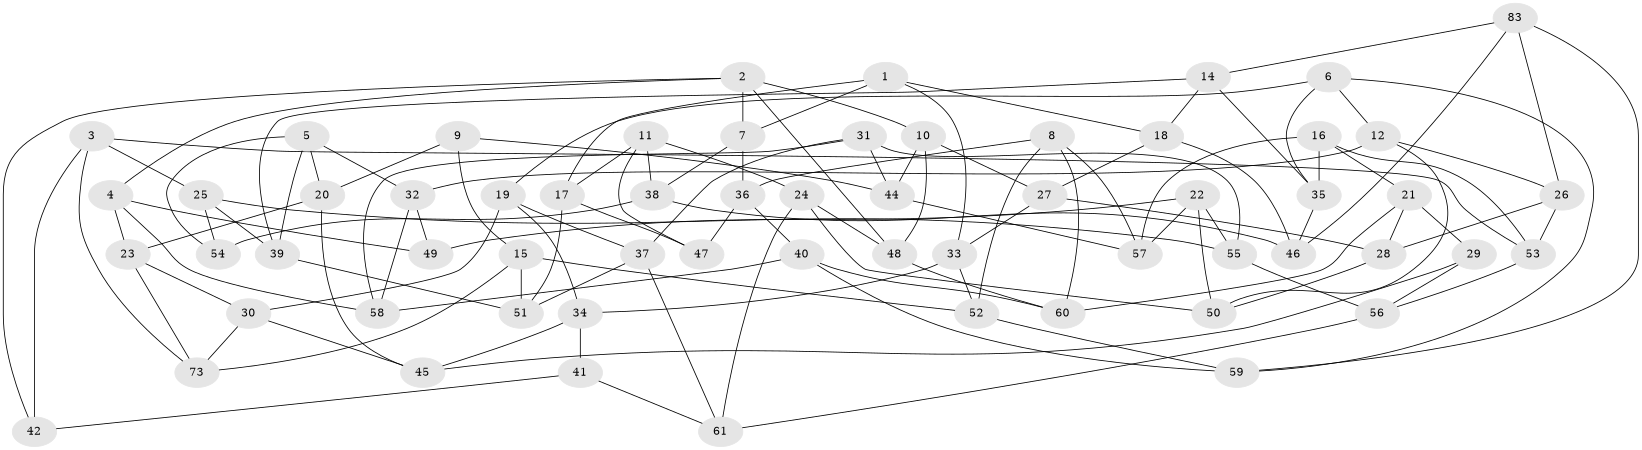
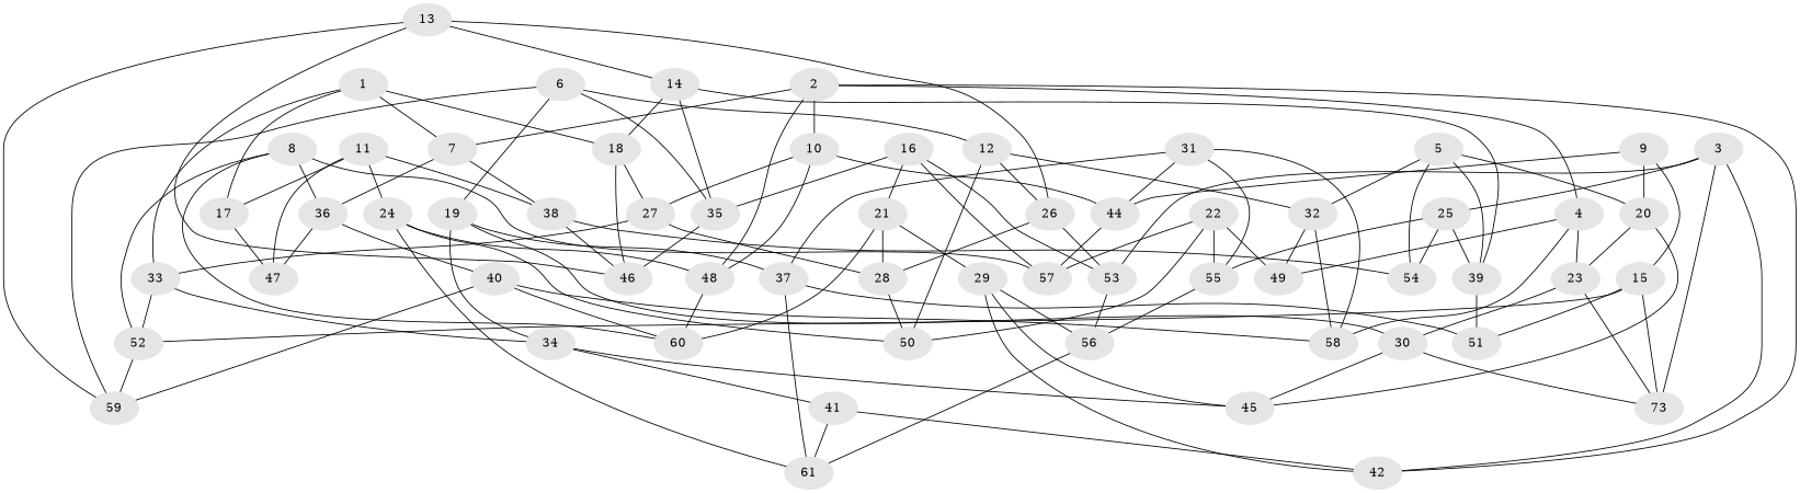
  graph {
    node [color=gray90 style=filled]
    1
    7
    17
    18
    33
    36
    38
    47
    51
    27
    46
    52
    34
    2
    4
    42
    48
    10
    23
    49
    58
    60
    3
    25
    n25 [label=73]
    53
    39
    54
    55
    56
    30
    5
    20
    32
    45
    6
    12
    19
    35
    59
    26
    50
    37
    40
    8
    57
    9
    15
    44
    28
    11
    24
    61
-   13 [label=83]
+   13
    14
    16
    21
    29
    41
    22
    31
    1 -- 7
    1 -- 17
    1 -- 18
    1 -- 33
    7 -- 36
    7 -- 38
    17 -- 47
-   17 -- 51
    18 -- 27
    18 -- 46
    33 -- 52
    33 -- 34
    36 -- 47
    36 -- 40
    38 -- 46
    38 -- 54
    27 -- 33
    27 -- 28
    52 -- 59
    34 -- 45
    34 -- 41
    2 -- 7
    2 -- 4
    2 -- 42
    2 -- 48
    2 -- 10
    4 -- 23
    4 -- 49
    4 -- 58
    48 -- 60
    10 -- 27
    10 -- 48
    10 -- 44
    23 -- n25
    23 -- 30
    3 -- 42
    3 -- 25
    3 -- n25
    3 -- 53
    25 -- 39
    25 -- 54
    25 -- 55
    53 -- 56
    39 -- 51
    55 -- 56
    56 -- 61
    30 -- n25
    30 -- 45
    5 -- 39
    5 -- 54
    5 -- 20
    5 -- 32
    20 -- 23
    20 -- 45
    32 -- 49
    32 -- 58
    6 -- 12
    6 -- 19
    6 -- 35
    6 -- 59
    12 -- 32
    12 -- 26
    12 -- 50
    19 -- 34
    19 -- 30
    19 -- 37
    35 -- 46
    26 -- 53
    26 -- 28
    37 -- 51
    37 -- 61
    40 -- 58
    40 -- 60
    40 -- 59
    8 -- 36
    8 -- 52
    8 -- 60
    8 -- 57
    9 -- 20
    9 -- 15
    9 -- 44
    15 -- 51
    15 -- 52
    15 -- n25
    44 -- 57
    28 -- 50
    11 -- 17
    11 -- 38
    11 -- 47
    11 -- 24
    24 -- 48
    24 -- 50
    24 -- 61
    13 -- 46
    13 -- 59
    13 -- 26
    13 -- 14
    14 -- 18
    14 -- 39
    14 -- 35
    16 -- 53
    16 -- 35
    16 -- 57
    16 -- 21
    21 -- 60
    21 -- 28
    21 -- 29
+   29 -- 42
    29 -- 56
    29 -- 45
    41 -- 42
    41 -- 61
    22 -- 49
    22 -- 55
    22 -- 50
    22 -- 57
    31 -- 58
    31 -- 55
    31 -- 37
    31 -- 44
  }
